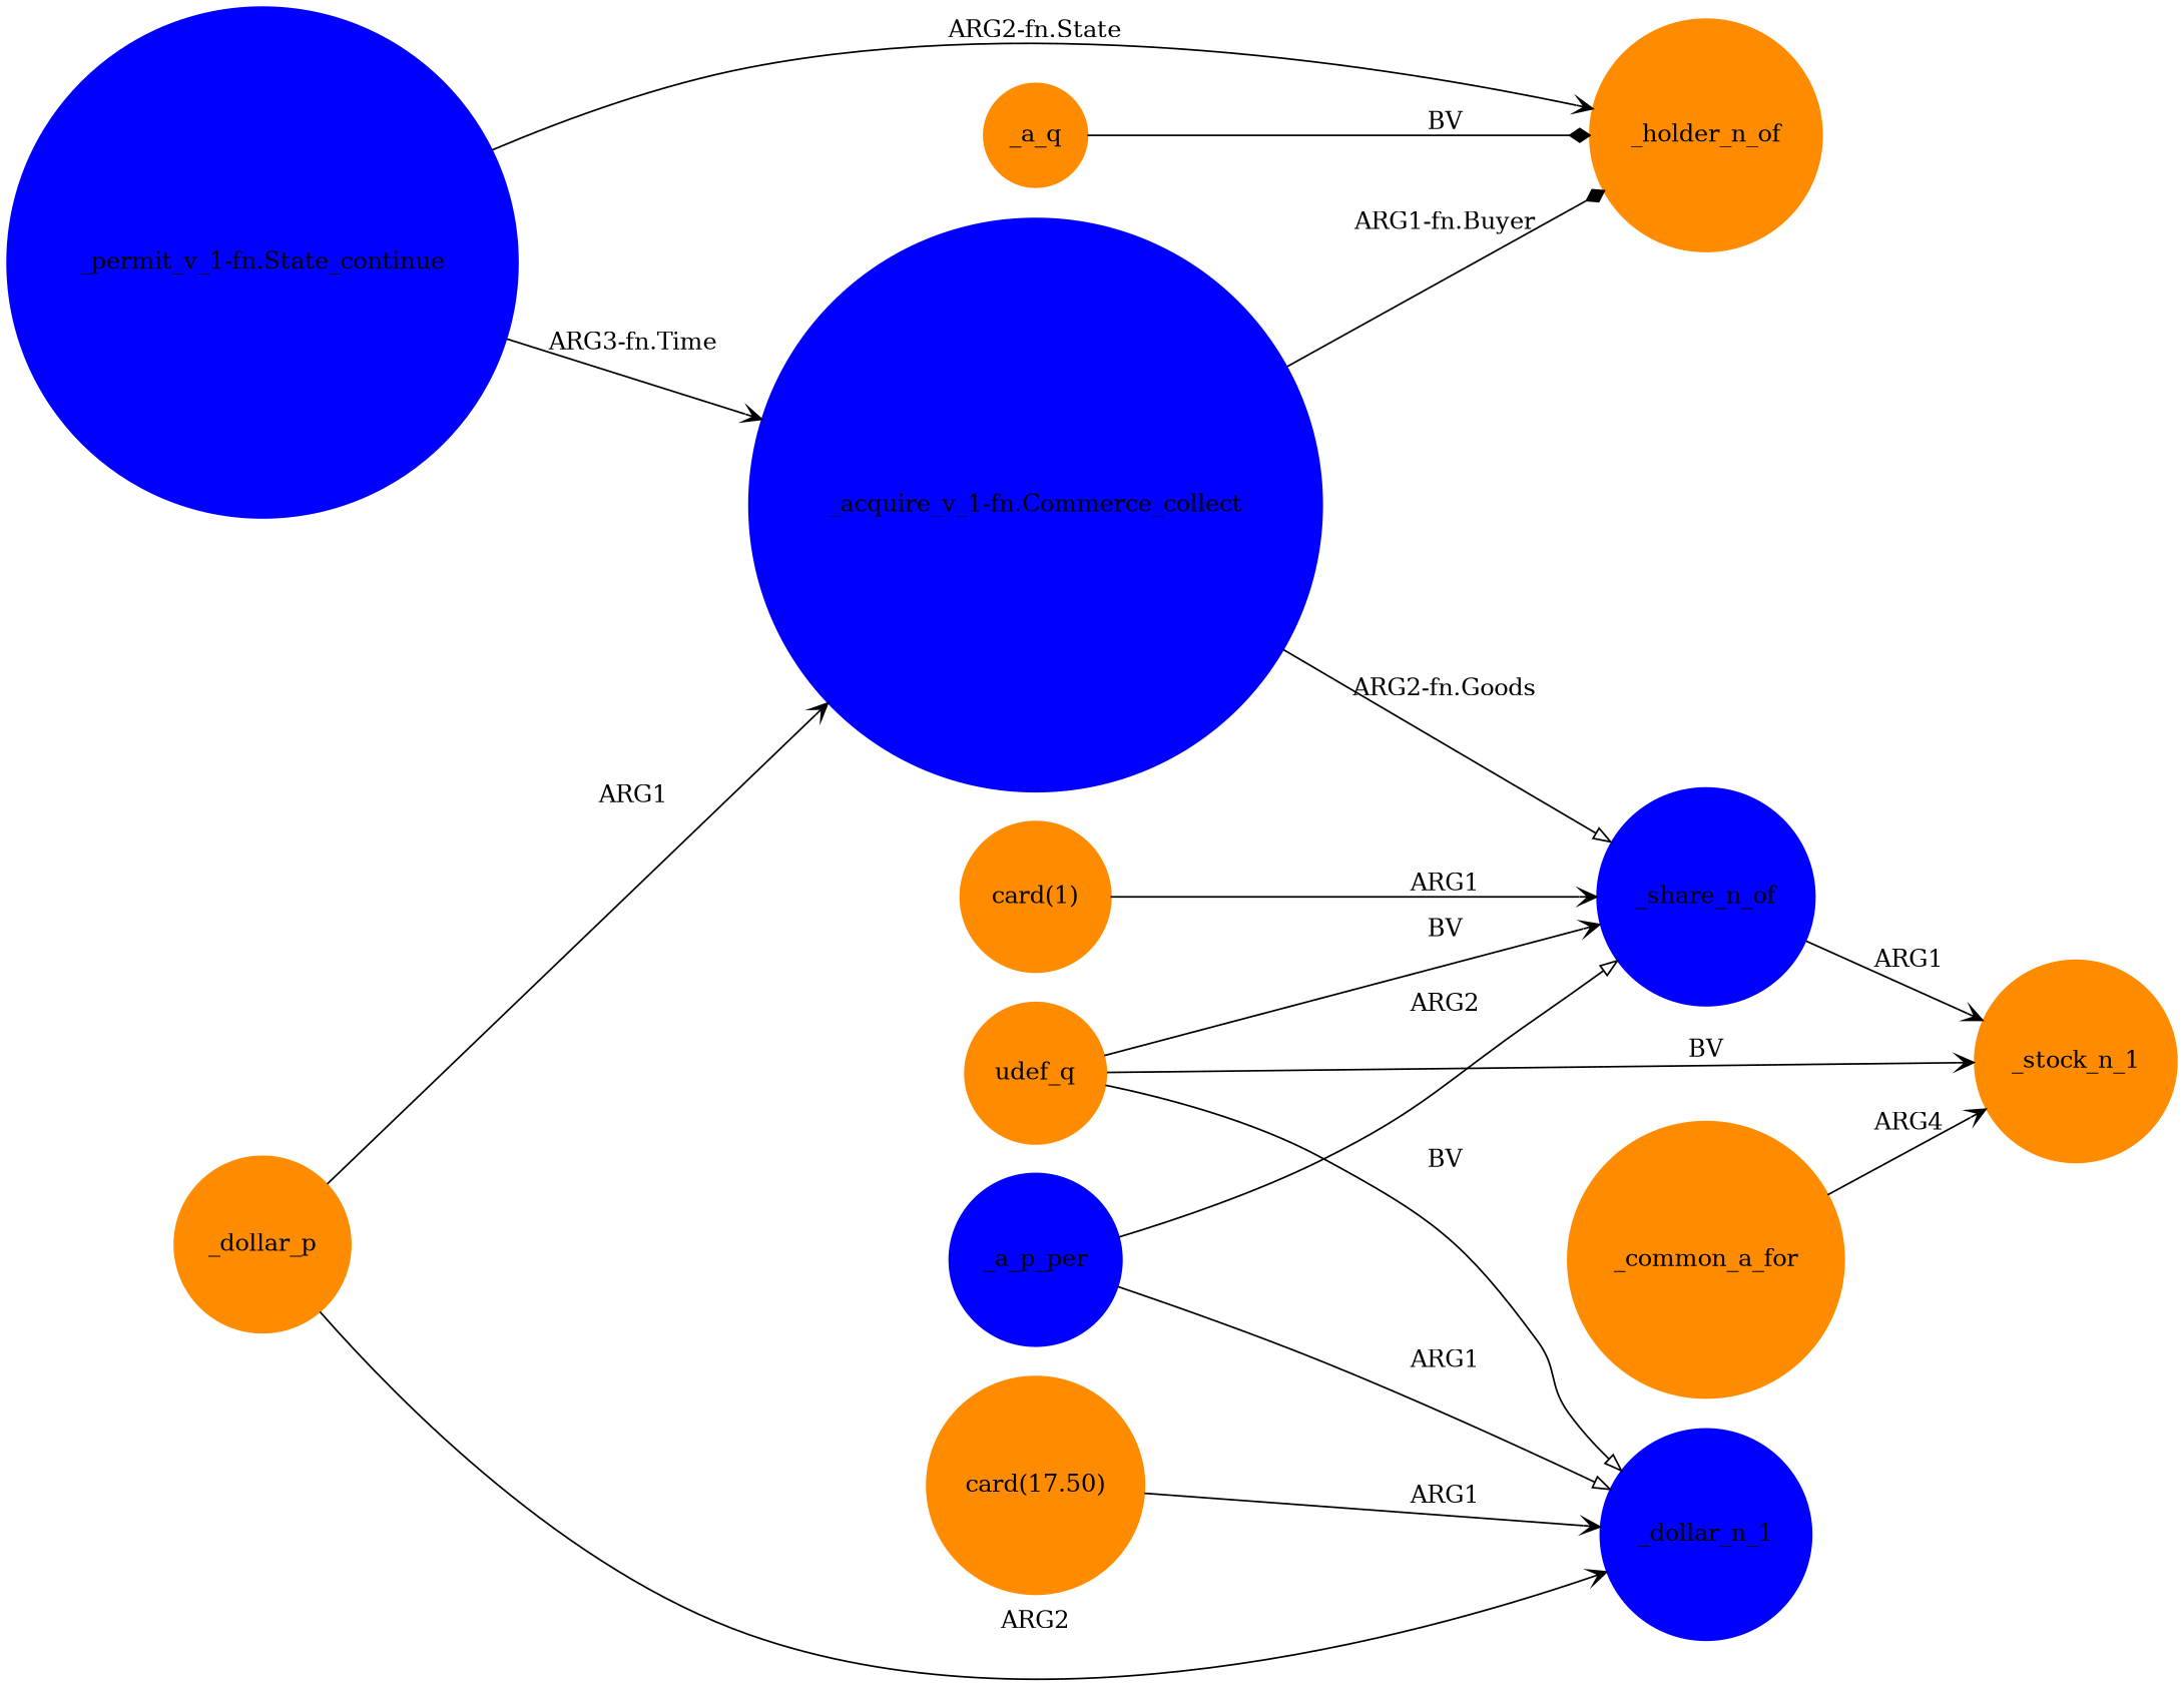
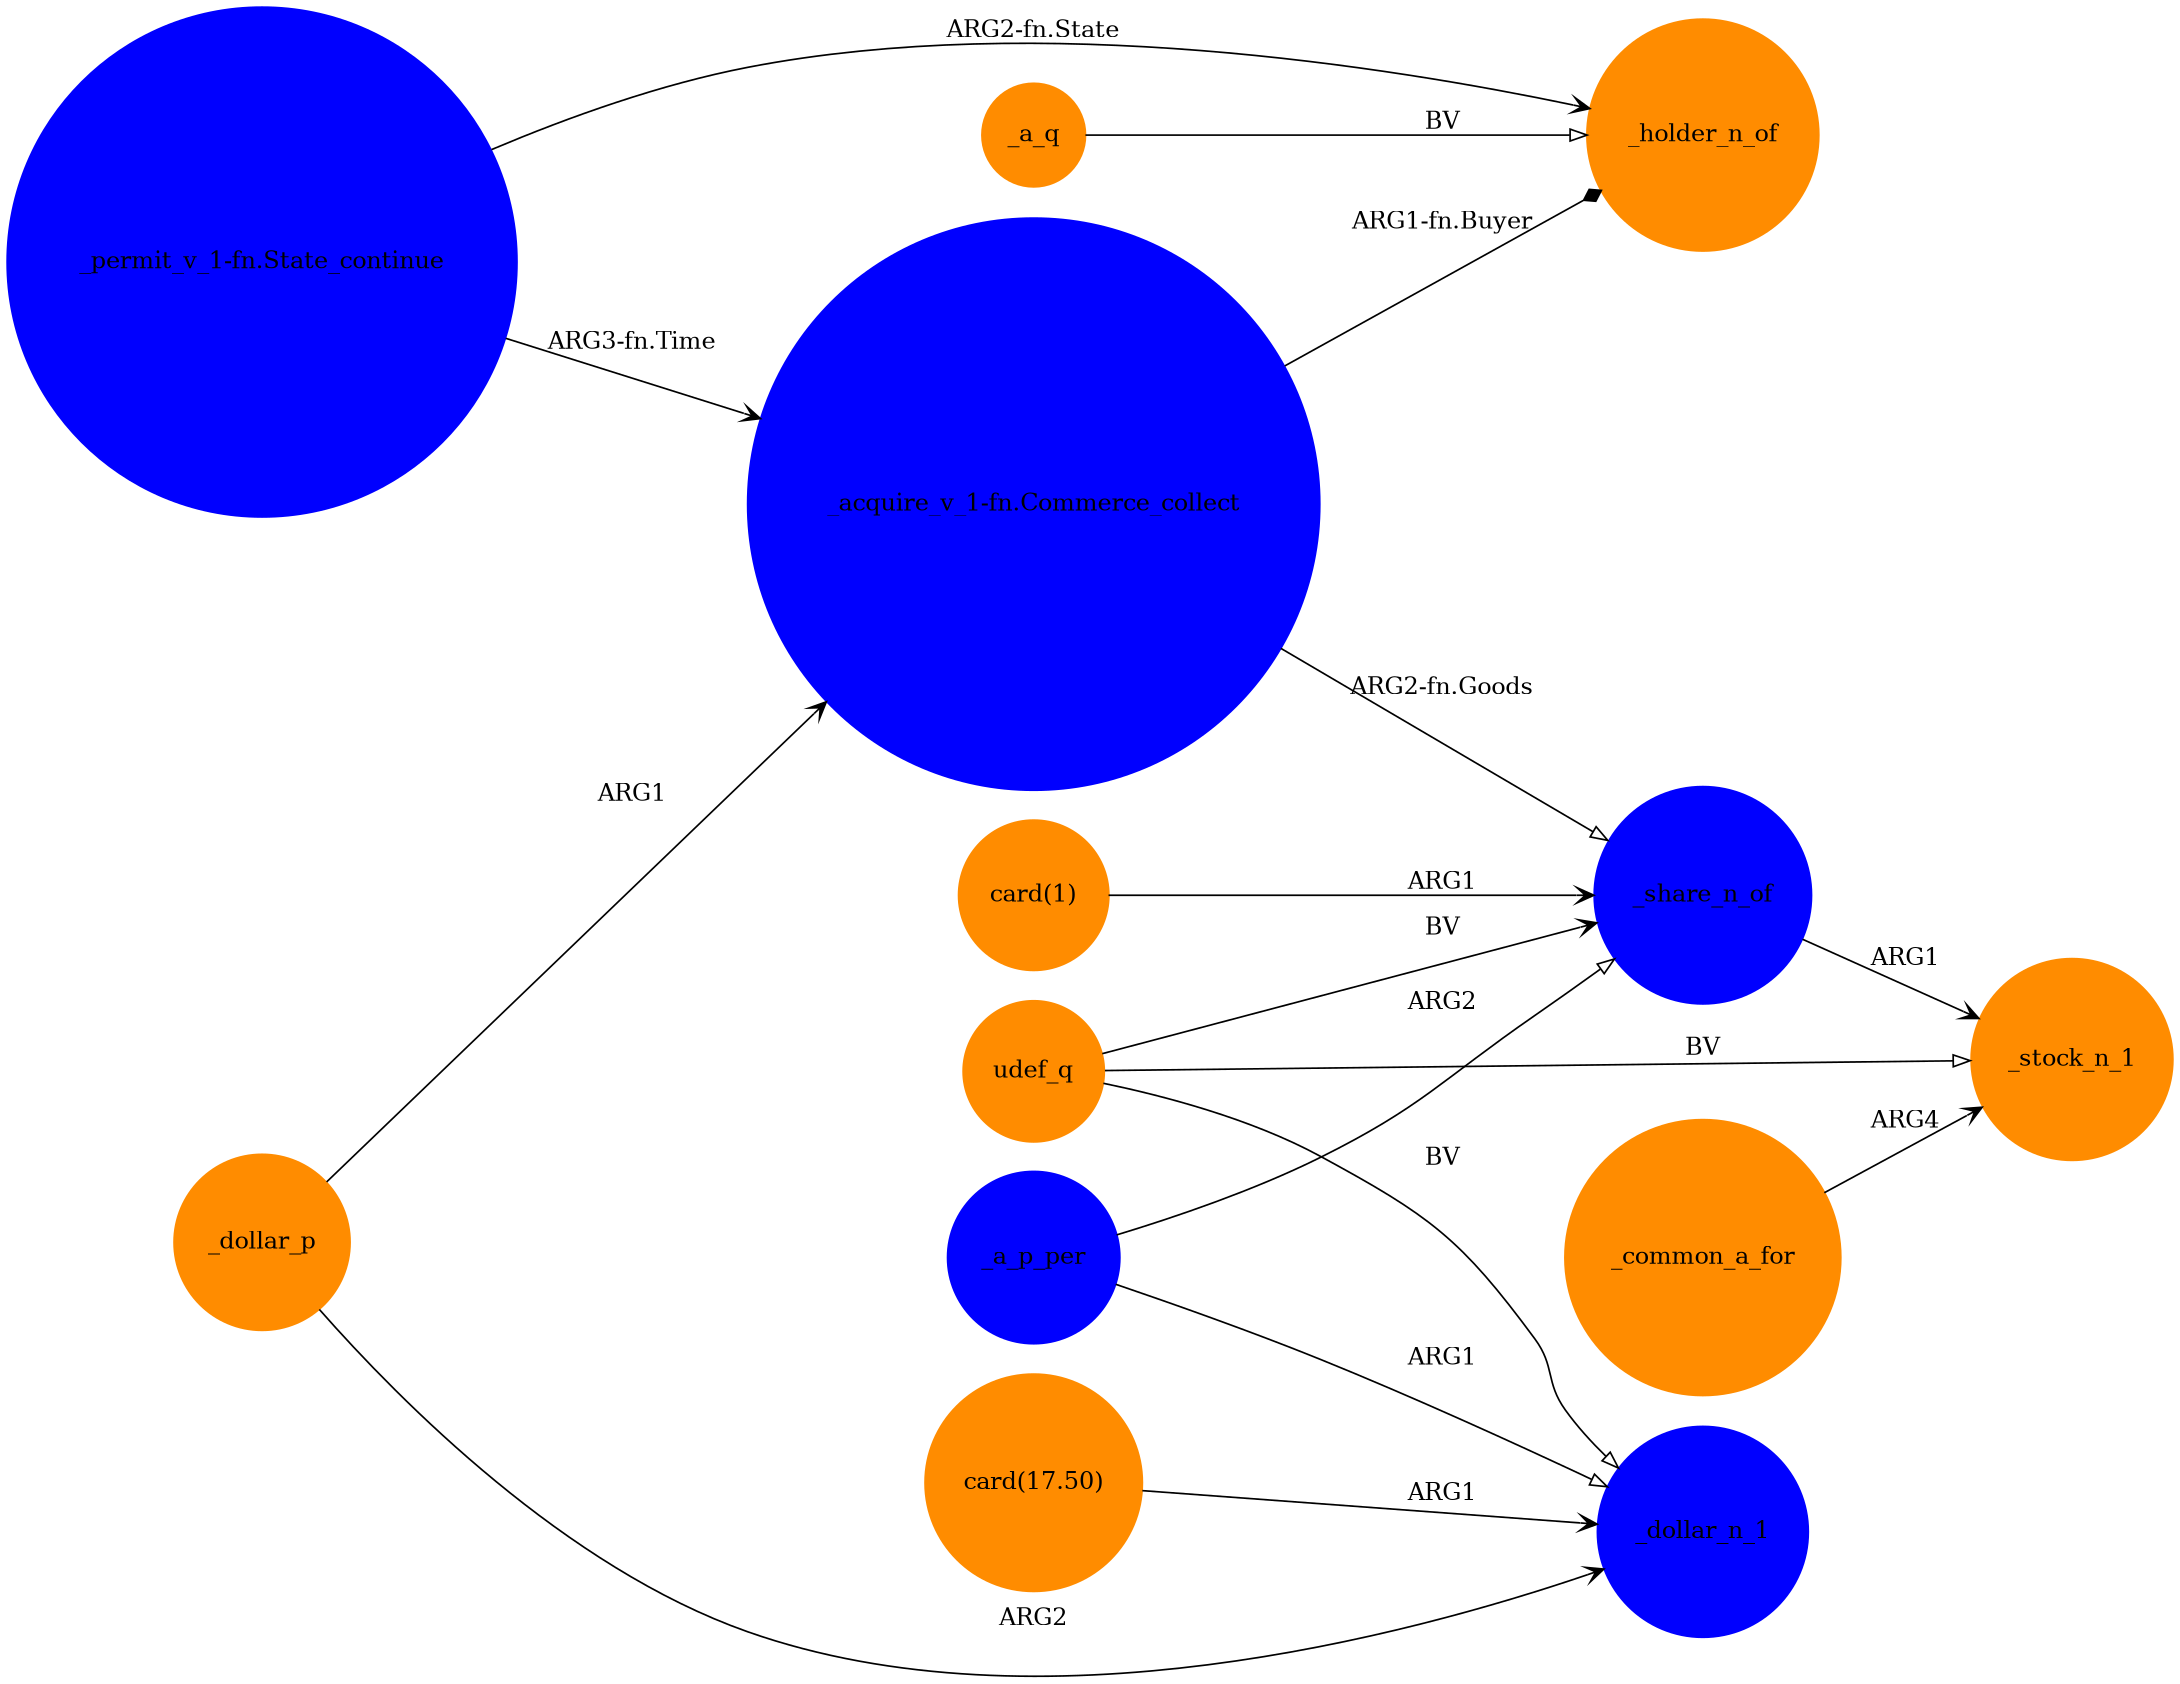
  digraph {
    rankdir=LR
    node [color=darkorange shape=circle style=filled]
    edge [arrowhead=vee]
    "_permit_v_1-fn.State_continue" [color=blue]
    "_acquire_v_1-fn.Commerce_collect" [color=blue]
    _holder_n_of
    _share_n_of [color=blue]
    _stock_n_1
    _a_p_per [color=blue]
    _dollar_n_1 [color=blue]
    n8 [label=_dollar_p]
    udef_q
    _common_a_for
    _a_q
    "card(17.50)"
    "card(1)"
    "_permit_v_1-fn.State_continue" -> "_acquire_v_1-fn.Commerce_collect" [label="ARG3-fn.Time"]
    "_permit_v_1-fn.State_continue" -> _holder_n_of [label="ARG2-fn.State"]
    "_acquire_v_1-fn.Commerce_collect" -> _holder_n_of [arrowhead=diamond label="ARG1-fn.Buyer"]
    "_acquire_v_1-fn.Commerce_collect" -> _share_n_of [arrowhead=onormal label="ARG2-fn.Goods"]
    _share_n_of -> _stock_n_1 [label=ARG1]
    _a_p_per -> _share_n_of [arrowhead=onormal label=ARG2]
    _a_p_per -> _dollar_n_1 [arrowhead=onormal label=ARG1]
    n8 -> "_acquire_v_1-fn.Commerce_collect" [label=ARG1]
    n8 -> _dollar_n_1 [label=ARG2]
    udef_q -> _share_n_of [label=BV]
-   udef_q -> _stock_n_1 [label=BV]
+   udef_q -> _stock_n_1 [arrowhead=onormal label=BV]
    udef_q -> _dollar_n_1 [arrowhead=onormal label=BV]
    _common_a_for -> _stock_n_1 [label=ARG4]
-   _a_q -> _holder_n_of [arrowhead=diamond label=BV]
+   _a_q -> _holder_n_of [arrowhead=onormal label=BV]
    "card(17.50)" -> _dollar_n_1 [label=ARG1]
    "card(1)" -> _share_n_of [label=ARG1]
  }
